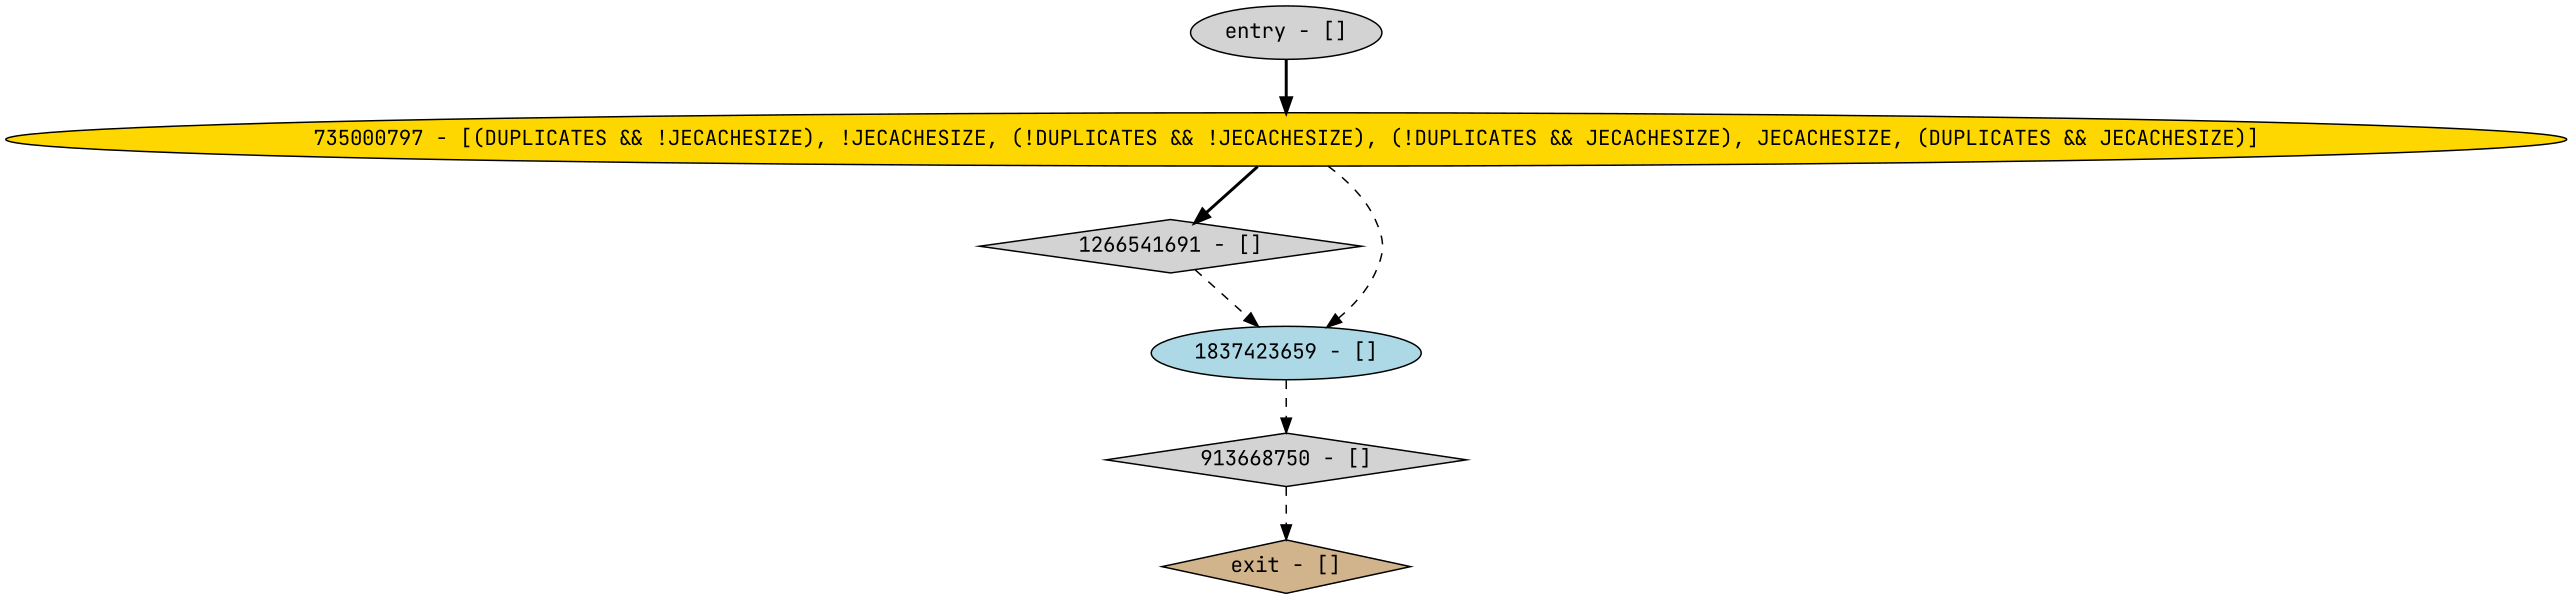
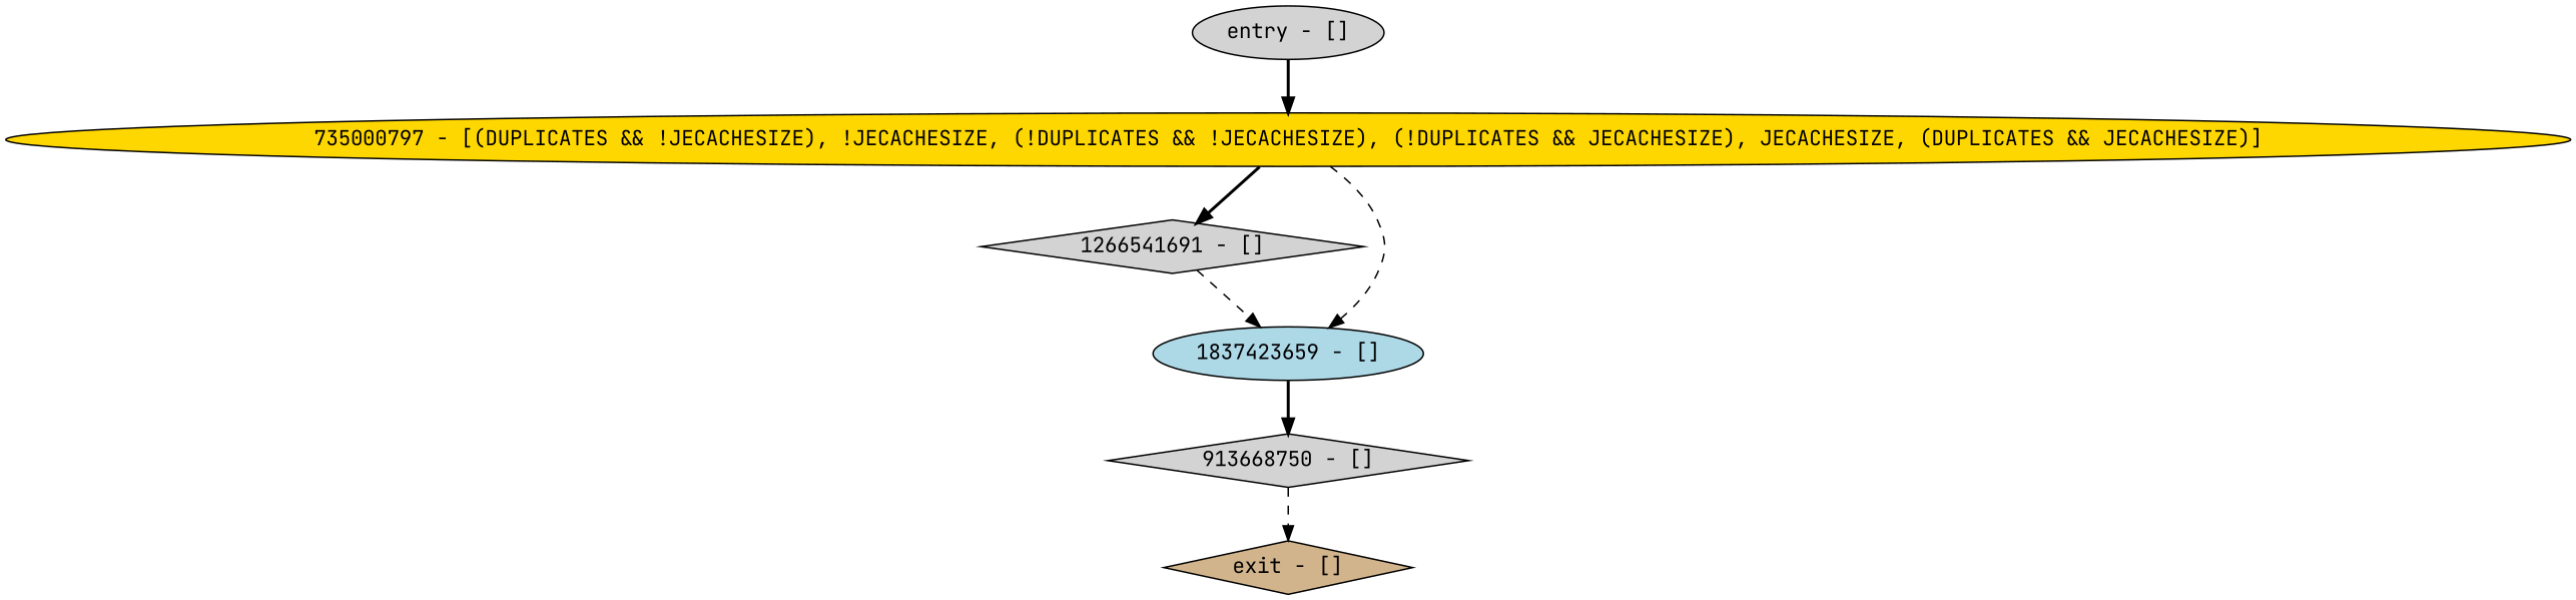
  digraph {
    fontname="JetBrains Mono"
    node [fillcolor=lightgrey fontname="JetBrains Mono" shape=ellipse style=filled]
    edge [fontname="JetBrains Mono" style=dashed]
    n1 [label="entry - []"]
    n2 [fillcolor=gold label="735000797 - [(DUPLICATES && !JECACHESIZE), !JECACHESIZE, (!DUPLICATES && !JECACHESIZE), (!DUPLICATES && JECACHESIZE), JECACHESIZE, (DUPLICATES && JECACHESIZE)]"]
    n3 [label="1266541691 - []" shape=diamond]
    n4 [fillcolor=lightblue label="1837423659 - []"]
    n5 [fillcolor=tan label="exit - []" shape=diamond]
    n6 [label="913668750 - []" shape=diamond]
    n1 -> n2 [style=bold]
    n2 -> n3 [style=bold]
    n2 -> n4
    n3 -> n4
-   n4 -> n6
+   n4 -> n6 [style=bold]
    n6 -> n5
  }
